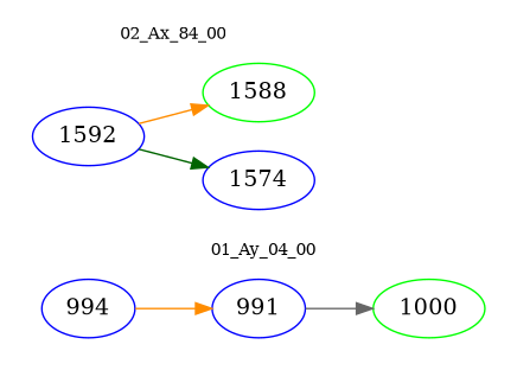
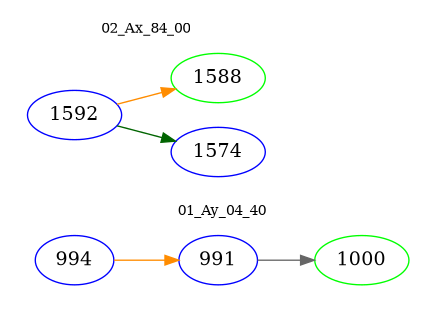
  digraph {
    rankdir=LR
    node [color=blue]
    edge [color=darkorange]
    n1 [label=994]
    n2 [label=991]
    n3 [color=green label=1000]
    n4 [label=1592]
    n5 [label=1574]
    n6 [color=green label=1588]
    subgraph cluster_1 {
      color=white
      fontsize=10
-     label="01_Ay_04_00"
+     label="01_Ay_04_40"
      n1
      n2
      n3
    }
    subgraph cluster_2 {
      color=white
      fontsize=10
      label="02_Ax_84_00"
      n4
      n5
      n6
    }
    n1 -> n2
    n2 -> n3 [color=gray40]
    n4 -> n5 [color=darkgreen]
    n4 -> n6
  }
